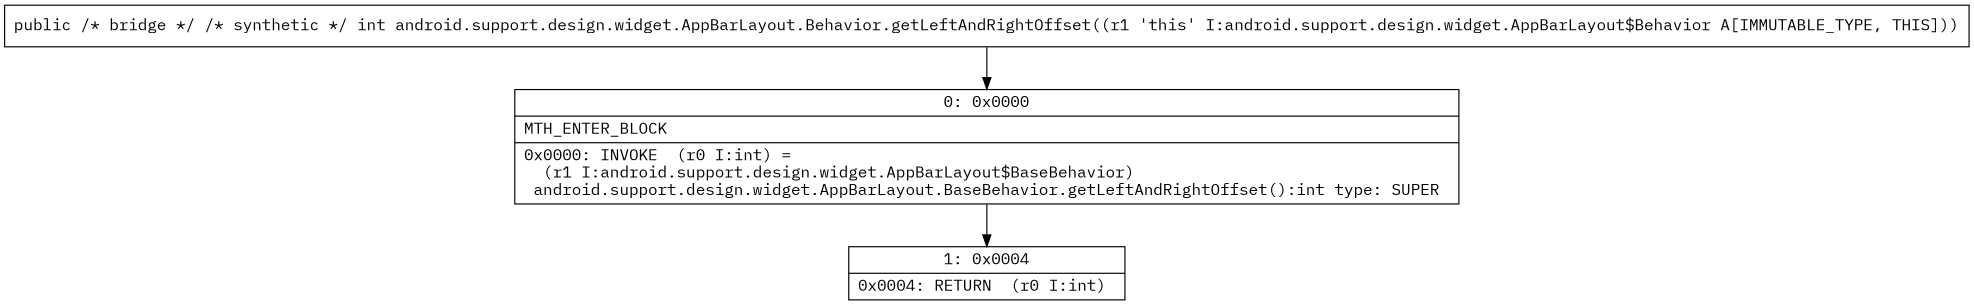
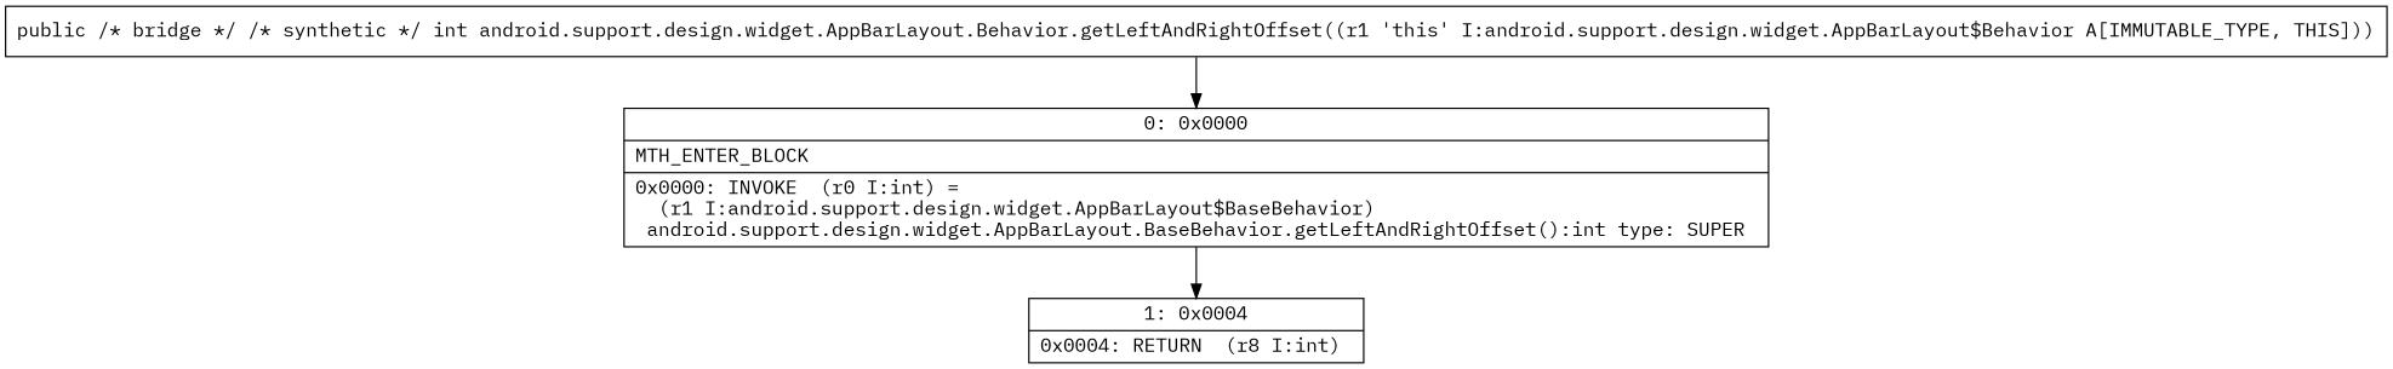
  digraph {
    fontname="IBM Plex Mono"
    node [shape=record fontname="IBM Plex Mono"]
    edge [fontname="IBM Plex Mono"]
    n1 [label="{0\:\ 0x0000|MTH_ENTER_BLOCK\l|0x0000: INVOKE  (r0 I:int) = \l  (r1 I:android.support.design.widget.AppBarLayout$BaseBehavior)\l android.support.design.widget.AppBarLayout.BaseBehavior.getLeftAndRightOffset():int type: SUPER \l}"]
-   n2 [label="{1\:\ 0x0004|0x0004: RETURN  (r0 I:int) \l}"]
+   n2 [label="{1\:\ 0x0004|0x0004: RETURN  (r8 I:int) \l}"]
    n3 [label="{public \/* bridge *\/ \/* synthetic *\/ int android.support.design.widget.AppBarLayout.Behavior.getLeftAndRightOffset((r1 'this' I:android.support.design.widget.AppBarLayout$Behavior A[IMMUTABLE_TYPE, THIS])) }"]
    n1 -> n2
    n3 -> n1
  }
